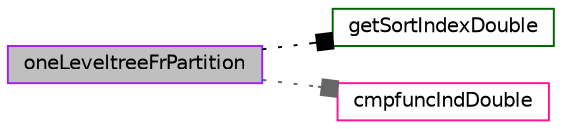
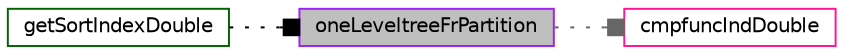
  digraph {
    rankdir=LR
    node [fillcolor=white fontname=Helvetica fontsize=10 shape=record style=filled]
    edge [arrowhead=box fontname=Helvetica fontsize=10 labelfontname=Helvetica labelfontsize=10 style=dotted]
    n1 [color=purple fillcolor=grey75 fontcolor=black height=0.2 label=oneLeveltreeFrPartition width=0.4]
    n2 [color=darkgreen height=0.2 label=getSortIndexDouble width=0.4]
    n3 [color=deeppink height=0.2 label=cmpfuncIndDouble width=0.4]
-   n1 -> n2 [color=black]
+   n2 -> n1 [color=black]
    n1 -> n3 [color=gray40]
  }
